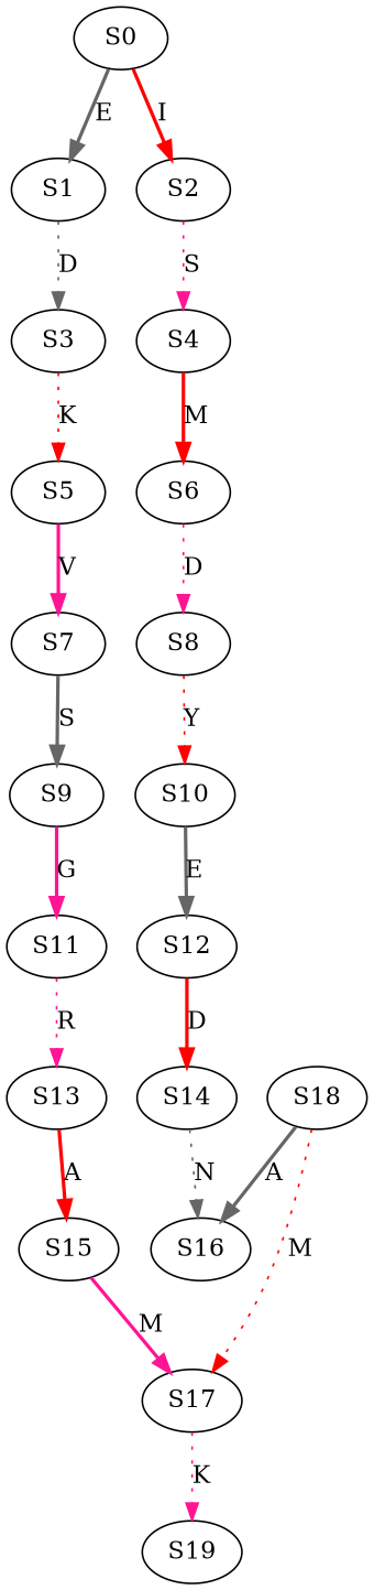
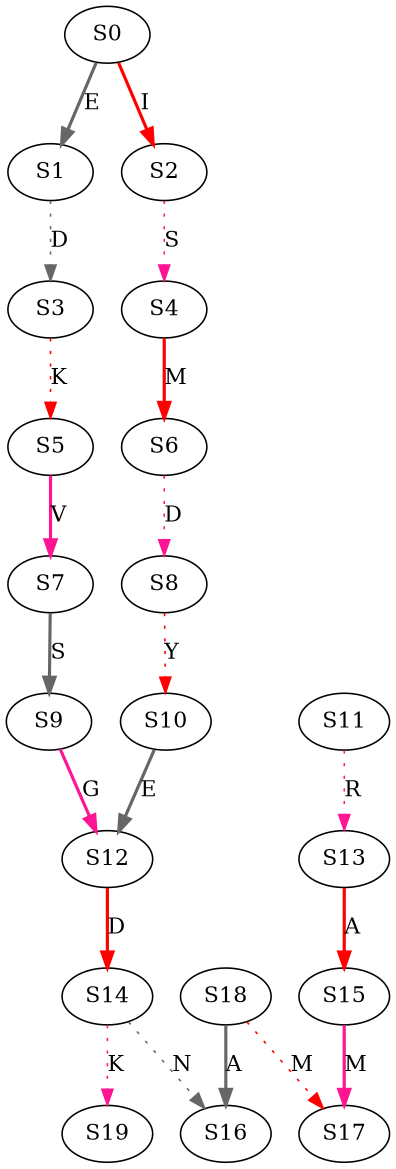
  strict digraph {
    edge [color=red style=bold]
    S0
    S1
    S2
    S3
    S4
    S5
    S6
    S7
    S8
    S9
    S10
    S11
    S12
    S13
    S14
    S15
    S16
    S17
    S19
    S18
    S0 -> S1 [color=gray40 label=E]
    S0 -> S2 [label=I]
    S1 -> S3 [color=gray40 label=D style=dotted]
    S2 -> S4 [color=deeppink label=S style=dotted]
    S3 -> S5 [label=K style=dotted]
    S4 -> S6 [label=M]
    S5 -> S7 [color=deeppink label=V]
    S6 -> S8 [color=deeppink label=D style=dotted]
    S7 -> S9 [color=gray40 label=S]
    S8 -> S10 [label=Y style=dotted]
-   S9 -> S11 [color=deeppink label=G]
+   S9 -> S12 [color=deeppink label=G]
    S10 -> S12 [color=gray40 label=E]
    S11 -> S13 [color=deeppink label=R style=dotted]
    S12 -> S14 [label=D]
    S13 -> S15 [label=A]
    S14 -> S16 [color=gray40 label=N style=dotted]
    S15 -> S17 [color=deeppink label=M]
-   S17 -> S19 [color=deeppink label=K style=dotted]
+   S14 -> S19 [color=deeppink label=K style=dotted]
    S18 -> S16 [color=gray40 label=A]
    S18 -> S17 [label=M style=dotted]
  }
